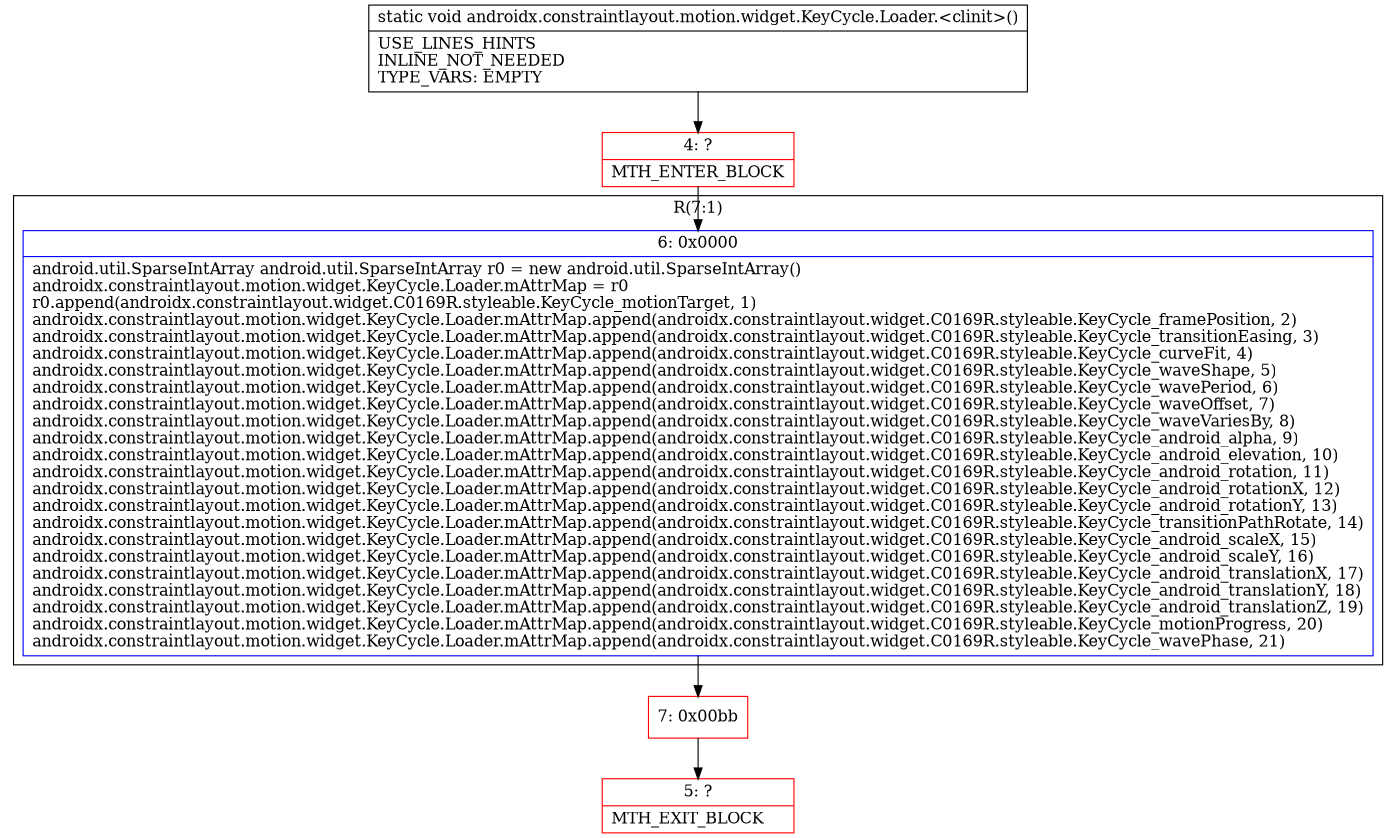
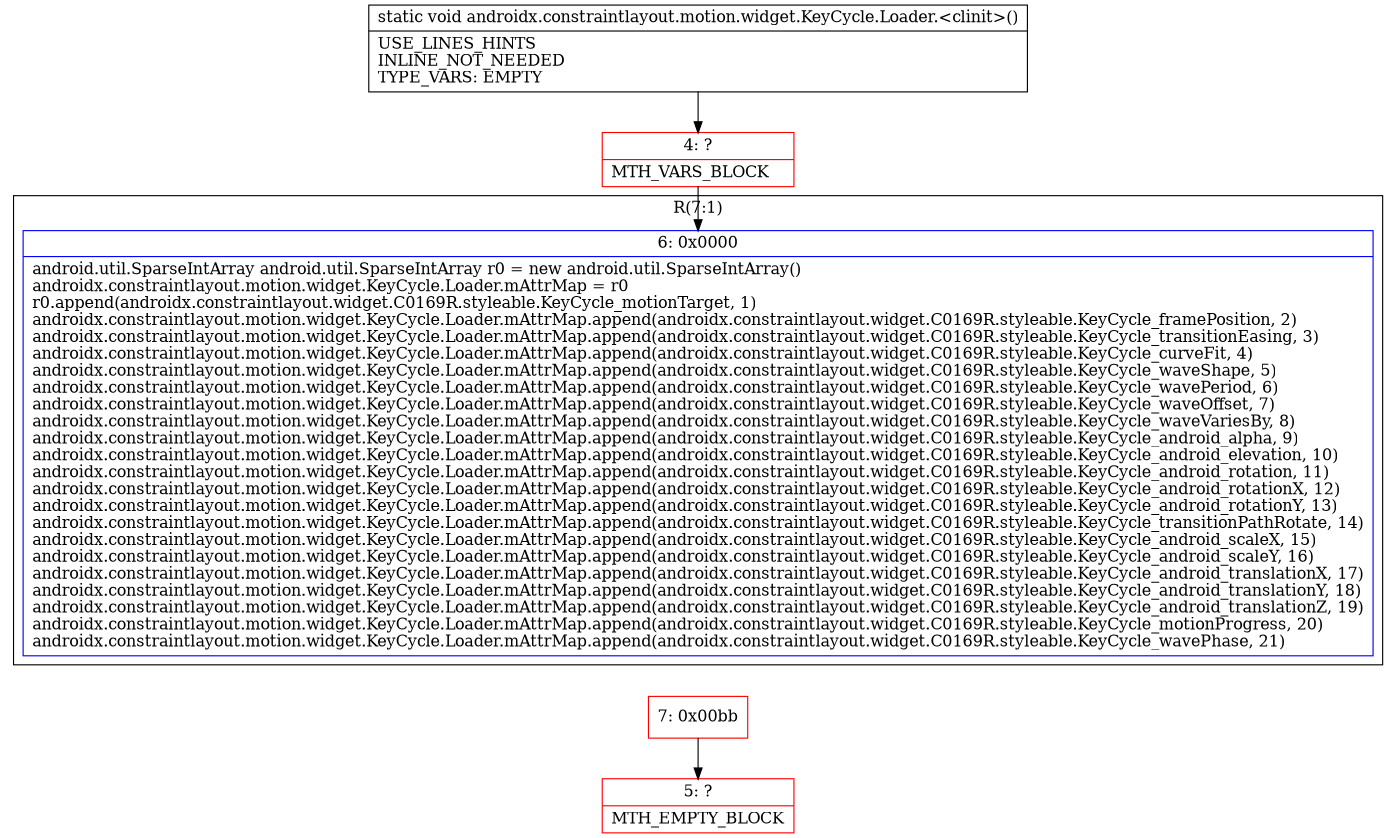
  digraph {
    node [color=red shape=record]
    n1 [color=blue label="{6\:\ 0x0000|android.util.SparseIntArray android.util.SparseIntArray r0 = new android.util.SparseIntArray()\landroidx.constraintlayout.motion.widget.KeyCycle.Loader.mAttrMap = r0\lr0.append(androidx.constraintlayout.widget.C0169R.styleable.KeyCycle_motionTarget, 1)\landroidx.constraintlayout.motion.widget.KeyCycle.Loader.mAttrMap.append(androidx.constraintlayout.widget.C0169R.styleable.KeyCycle_framePosition, 2)\landroidx.constraintlayout.motion.widget.KeyCycle.Loader.mAttrMap.append(androidx.constraintlayout.widget.C0169R.styleable.KeyCycle_transitionEasing, 3)\landroidx.constraintlayout.motion.widget.KeyCycle.Loader.mAttrMap.append(androidx.constraintlayout.widget.C0169R.styleable.KeyCycle_curveFit, 4)\landroidx.constraintlayout.motion.widget.KeyCycle.Loader.mAttrMap.append(androidx.constraintlayout.widget.C0169R.styleable.KeyCycle_waveShape, 5)\landroidx.constraintlayout.motion.widget.KeyCycle.Loader.mAttrMap.append(androidx.constraintlayout.widget.C0169R.styleable.KeyCycle_wavePeriod, 6)\landroidx.constraintlayout.motion.widget.KeyCycle.Loader.mAttrMap.append(androidx.constraintlayout.widget.C0169R.styleable.KeyCycle_waveOffset, 7)\landroidx.constraintlayout.motion.widget.KeyCycle.Loader.mAttrMap.append(androidx.constraintlayout.widget.C0169R.styleable.KeyCycle_waveVariesBy, 8)\landroidx.constraintlayout.motion.widget.KeyCycle.Loader.mAttrMap.append(androidx.constraintlayout.widget.C0169R.styleable.KeyCycle_android_alpha, 9)\landroidx.constraintlayout.motion.widget.KeyCycle.Loader.mAttrMap.append(androidx.constraintlayout.widget.C0169R.styleable.KeyCycle_android_elevation, 10)\landroidx.constraintlayout.motion.widget.KeyCycle.Loader.mAttrMap.append(androidx.constraintlayout.widget.C0169R.styleable.KeyCycle_android_rotation, 11)\landroidx.constraintlayout.motion.widget.KeyCycle.Loader.mAttrMap.append(androidx.constraintlayout.widget.C0169R.styleable.KeyCycle_android_rotationX, 12)\landroidx.constraintlayout.motion.widget.KeyCycle.Loader.mAttrMap.append(androidx.constraintlayout.widget.C0169R.styleable.KeyCycle_android_rotationY, 13)\landroidx.constraintlayout.motion.widget.KeyCycle.Loader.mAttrMap.append(androidx.constraintlayout.widget.C0169R.styleable.KeyCycle_transitionPathRotate, 14)\landroidx.constraintlayout.motion.widget.KeyCycle.Loader.mAttrMap.append(androidx.constraintlayout.widget.C0169R.styleable.KeyCycle_android_scaleX, 15)\landroidx.constraintlayout.motion.widget.KeyCycle.Loader.mAttrMap.append(androidx.constraintlayout.widget.C0169R.styleable.KeyCycle_android_scaleY, 16)\landroidx.constraintlayout.motion.widget.KeyCycle.Loader.mAttrMap.append(androidx.constraintlayout.widget.C0169R.styleable.KeyCycle_android_translationX, 17)\landroidx.constraintlayout.motion.widget.KeyCycle.Loader.mAttrMap.append(androidx.constraintlayout.widget.C0169R.styleable.KeyCycle_android_translationY, 18)\landroidx.constraintlayout.motion.widget.KeyCycle.Loader.mAttrMap.append(androidx.constraintlayout.widget.C0169R.styleable.KeyCycle_android_translationZ, 19)\landroidx.constraintlayout.motion.widget.KeyCycle.Loader.mAttrMap.append(androidx.constraintlayout.widget.C0169R.styleable.KeyCycle_motionProgress, 20)\landroidx.constraintlayout.motion.widget.KeyCycle.Loader.mAttrMap.append(androidx.constraintlayout.widget.C0169R.styleable.KeyCycle_wavePhase, 21)\l}"]
    n2 [label="{7\:\ 0x00bb}"]
-   n3 [label="{5\:\ ?|MTH_EXIT_BLOCK\l}"]
-   n4 [label="{4\:\ ?|MTH_ENTER_BLOCK\l}"]
+   n3 [label="{5\:\ ?|MTH_EMPTY_BLOCK\l}"]
+   n4 [label="{4\:\ ?|MTH_VARS_BLOCK\l}"]
    n5 [label="{static void androidx.constraintlayout.motion.widget.KeyCycle.Loader.\<clinit\>()  | USE_LINES_HINTS\lINLINE_NOT_NEEDED\lTYPE_VARS: EMPTY\l}" color=""]
    subgraph cluster_1 {
      label="R(7:1)"
      n1
    }
-   n1 -> n2
    n2 -> n3
    n4 -> n1
    n5 -> n4
  }
